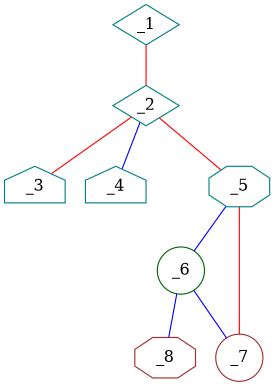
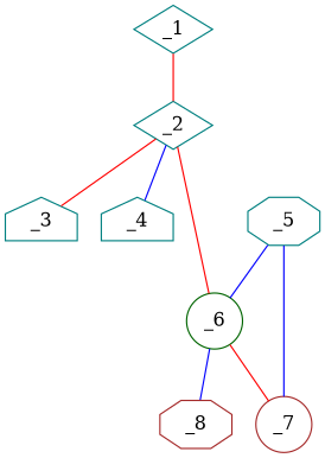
  graph {
    node [charge=0 chem=1 color=teal shape=diamond symbol="C  " y=1.5784]
    edge [color=red valence=1]
    _1 [x=2.5]
    _2 [x=3.0878 y=0.7694]
    _3 [shape=house x=3.6756]
    _4 [chem=5 shape=house symbol="S  " x=2.2788 y=0.1816]
    _5 [shape=octagon x=3.8968 y=0.1816]
    _6 [color=darkgreen shape=circle x=2.5878 y=-0.7694]
    _7 [chem=4 color=brown shape=circle symbol="N  " x=3.5878 y=-0.7694]
    _8 [chem=5 color=brown shape=octagon symbol="S  " x=2 y=-1.5784]
    _1 -- _2
    _2 -- _3
    _2 -- _4 [color=blue]
-   _2 -- _5
+   _2 -- _6
    _5 -- _6 [color=blue]
-   _5 -- _7
-   _6 -- _7 [color=blue]
+   _5 -- _7 [color=blue]
+   _6 -- _7
    _6 -- _8 [color=blue valence=2]
  }
